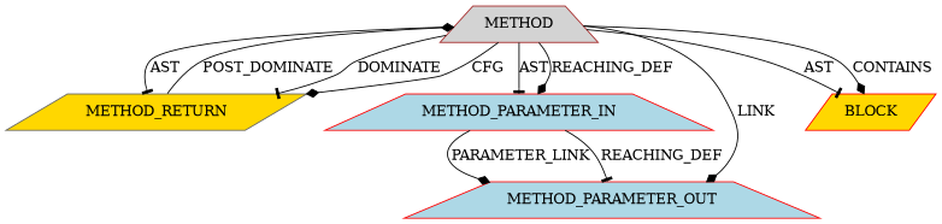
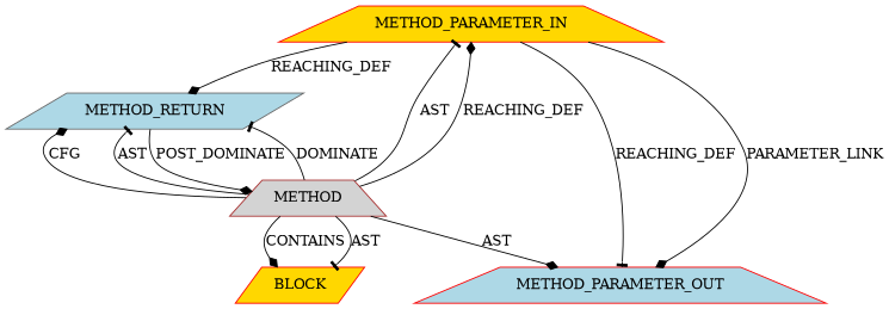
  digraph {
    node [CODE=p1 EVALUATION_STRATEGY=BY_VALUE ORDER=1 TYPE_FULL_NAME=ANY color=red fillcolor=lightblue shape=trapezium style=filled]
    edge [arrowhead=diamond]
-   n1 [INDEX=1 IS_VARIADIC=false NAME=p1 label=METHOD_PARAMETER_IN]
-   n2 [CODE=RET ORDER=2 color=gray40 fillcolor=gold label=METHOD_RETURN shape=parallelogram]
+   n1 [INDEX=1 IS_VARIADIC=false NAME=p1 fillcolor=gold label=METHOD_PARAMETER_IN]
+   n2 [CODE=RET ORDER=2 color=gray40 label=METHOD_RETURN shape=parallelogram]
    n3 [INDEX=1 IS_VARIADIC=false NAME=p1 label=METHOD_PARAMETER_OUT]
    n4 [AST_PARENT_FULL_NAME="<global>" AST_PARENT_TYPE=NAMESPACE_BLOCK CODE="<empty>" FILENAME="<empty>" FULL_NAME=be64_to_cpu IS_EXTERNAL=true NAME=be64_to_cpu ORDER=0 color=brown fillcolor=lightgrey label=METHOD EVALUATION_STRATEGY="" TYPE_FULL_NAME=""]
    n5 [ARGUMENT_INDEX=1 CODE="<empty>" fillcolor=gold label=BLOCK shape=parallelogram EVALUATION_STRATEGY=""]
+   n1 -> n2 [VARIABLE=p1 label=REACHING_DEF]
    n1 -> n3 [label=PARAMETER_LINK]
    n1 -> n3 [VARIABLE=p1 arrowhead=tee label=REACHING_DEF]
    n2 -> n4 [label=POST_DOMINATE]
    n4 -> n1 [arrowhead=tee label=AST]
    n4 -> n1 [label=REACHING_DEF]
    n4 -> n2 [arrowhead=tee label=DOMINATE]
    n4 -> n2 [label=CFG]
    n4 -> n2 [arrowhead=tee label=AST]
-   n4 -> n3 [label=LINK]
+   n4 -> n3 [label=AST]
    n4 -> n5 [arrowhead=tee label=AST]
    n4 -> n5 [label=CONTAINS]
  }
